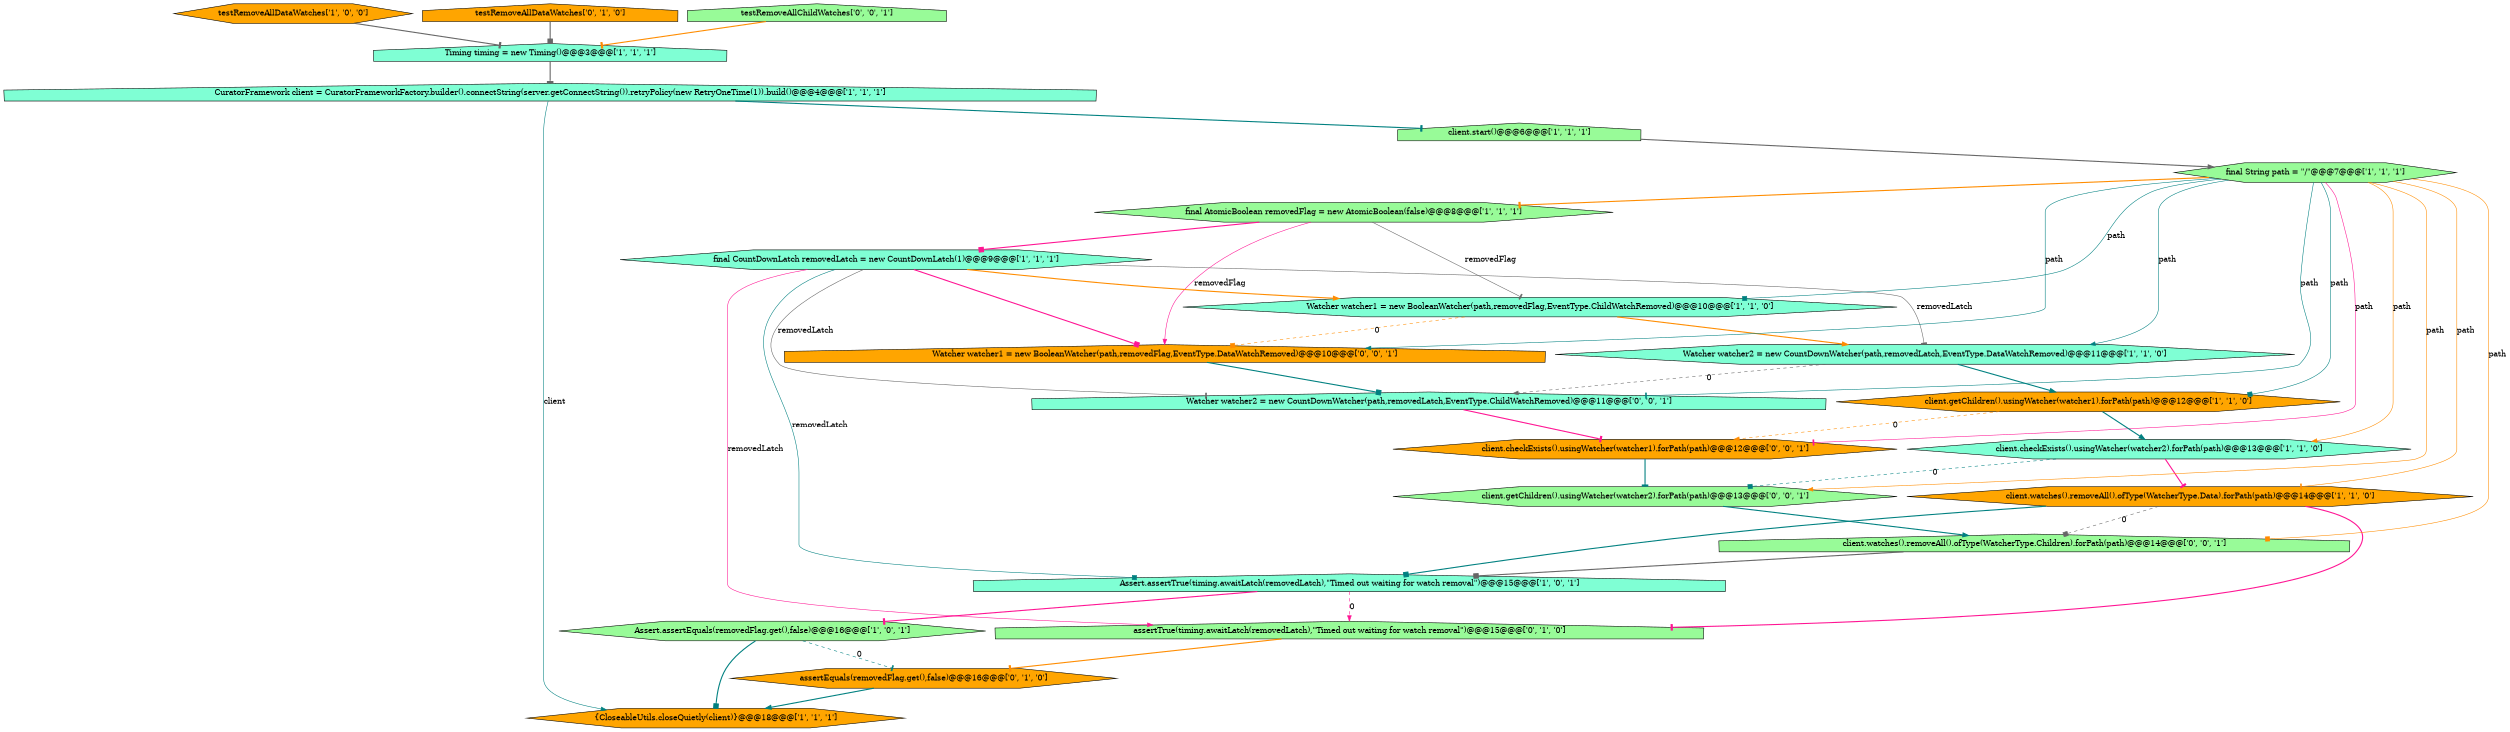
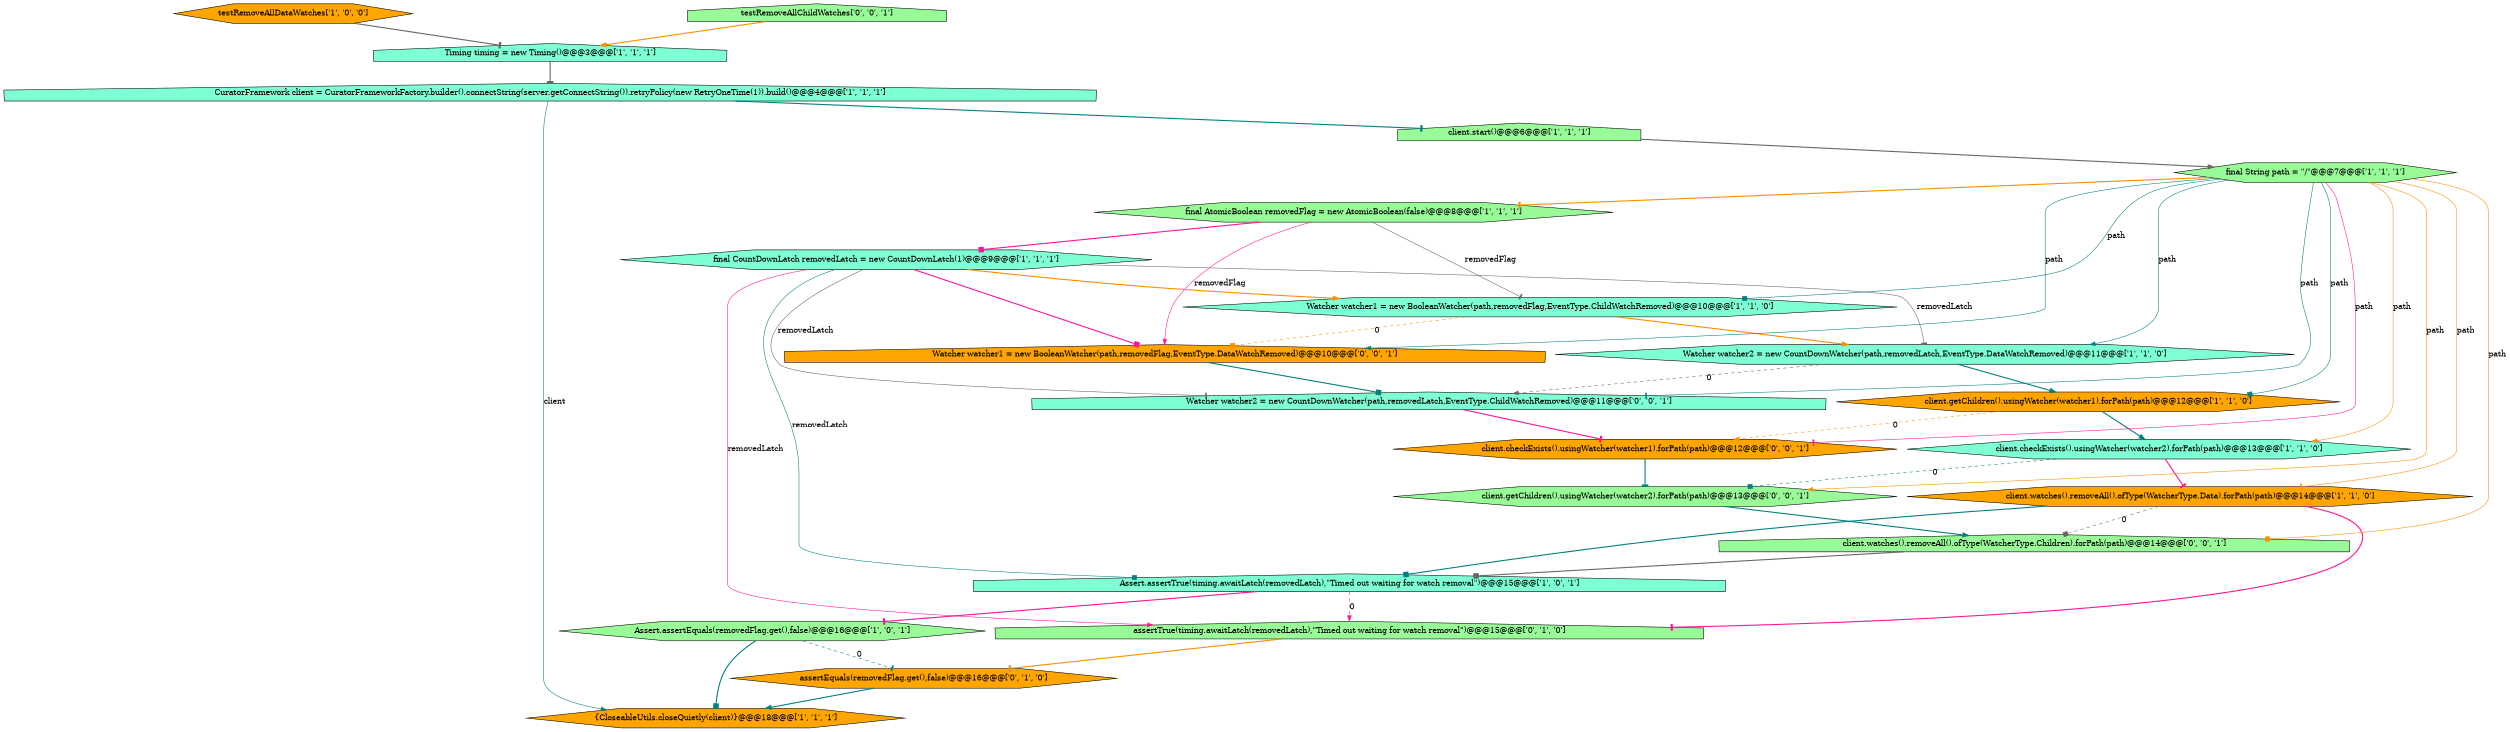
  digraph {
    node [fillcolor=palegreen shape=hexagon style=filled]
    edge [arrowhead=tee color=teal style=bold]
    n1 [label="client.watches().removeAll().ofType(WatcherType.Children).forPath(path)@@@14@@@['0', '0', '1']" shape=house]
    n2 [fillcolor=aquamarine label="Assert.assertTrue(timing.awaitLatch(removedLatch),\"Timed out waiting for watch removal\")@@@15@@@['1', '0', '1']" shape=house]
    n3 [label="assertTrue(timing.awaitLatch(removedLatch),\"Timed out waiting for watch removal\")@@@15@@@['0', '1', '0']" shape=house]
    n4 [label="Assert.assertEquals(removedFlag.get(),false)@@@16@@@['1', '0', '1']"]
    n5 [fillcolor=aquamarine label="client.checkExists().usingWatcher(watcher2).forPath(path)@@@13@@@['1', '1', '0']"]
    n6 [label="client.getChildren().usingWatcher(watcher2).forPath(path)@@@13@@@['0', '0', '1']"]
    n7 [fillcolor=orange label="client.watches().removeAll().ofType(WatcherType.Data).forPath(path)@@@14@@@['1', '1', '0']"]
    n8 [fillcolor=orange label="{CloseableUtils.closeQuietly(client)}@@@18@@@['1', '1', '1']"]
    n9 [label="final AtomicBoolean removedFlag = new AtomicBoolean(false)@@@8@@@['1', '1', '1']"]
    n10 [fillcolor=orange label="Watcher watcher1 = new BooleanWatcher(path,removedFlag,EventType.DataWatchRemoved)@@@10@@@['0', '0', '1']" shape=house]
    n11 [fillcolor=aquamarine label="Watcher watcher1 = new BooleanWatcher(path,removedFlag,EventType.ChildWatchRemoved)@@@10@@@['1', '1', '0']"]
    n12 [fillcolor=aquamarine label="final CountDownLatch removedLatch = new CountDownLatch(1)@@@9@@@['1', '1', '1']"]
    n13 [fillcolor=aquamarine label="Watcher watcher2 = new CountDownWatcher(path,removedLatch,EventType.ChildWatchRemoved)@@@11@@@['0', '0', '1']" shape=house]
    n14 [fillcolor=aquamarine label="Watcher watcher2 = new CountDownWatcher(path,removedLatch,EventType.DataWatchRemoved)@@@11@@@['1', '1', '0']"]
    n15 [fillcolor=orange label="testRemoveAllDataWatches['1', '0', '0']"]
    n16 [fillcolor=aquamarine label="Timing timing = new Timing()@@@3@@@['1', '1', '1']" shape=house]
    n17 [fillcolor=aquamarine label="CuratorFramework client = CuratorFrameworkFactory.builder().connectString(server.getConnectString()).retryPolicy(new RetryOneTime(1)).build()@@@4@@@['1', '1', '1']" shape=house]
    n18 [fillcolor=orange label="assertEquals(removedFlag.get(),false)@@@16@@@['0', '1', '0']"]
    n19 [fillcolor=orange label="client.checkExists().usingWatcher(watcher1).forPath(path)@@@12@@@['0', '0', '1']"]
    n20 [label="client.start()@@@6@@@['1', '1', '1']" shape=house]
    n21 [label="final String path = \"/\"@@@7@@@['1', '1', '1']"]
    n22 [fillcolor=orange label="client.getChildren().usingWatcher(watcher1).forPath(path)@@@12@@@['1', '1', '0']"]
-   n23 [fillcolor=orange label="testRemoveAllDataWatches['0', '1', '0']" shape=house]
    n24 [label="testRemoveAllChildWatches['0', '0', '1']" shape=house]
    n1 -> n2 [arrowhead=box color=gray40]
    n2 -> n3 [arrowhead=normal color=deeppink label=0 style=dashed]
    n2 -> n4 [color=deeppink]
    n3 -> n18 [color=darkorange]
    n4 -> n8 [arrowhead=box]
    n4 -> n18 [label=0 style=dashed]
    n5 -> n6 [arrowhead=box label=0 style=dashed]
    n5 -> n7 [color=deeppink]
    n6 -> n1 [arrowhead=normal]
    n7 -> n1 [arrowhead=box color=gray40 label=0 style=dashed]
    n7 -> n2 [arrowhead=box]
    n7 -> n3 [color=deeppink]
    n9 -> n10 [arrowhead=normal color=deeppink label=removedFlag style=solid]
    n9 -> n11 [color=gray40 label=removedFlag style=solid]
    n9 -> n12 [arrowhead=box color=deeppink]
    n10 -> n13 [arrowhead=box]
    n11 -> n10 [arrowhead=box color=darkorange label=0 style=dashed]
    n11 -> n14 [arrowhead=normal color=darkorange]
    n12 -> n2 [arrowhead=box label=removedLatch style=solid]
    n12 -> n3 [arrowhead=normal color=deeppink label=removedLatch style=solid]
    n12 -> n10 [arrowhead=box color=deeppink]
    n12 -> n11 [arrowhead=normal color=darkorange]
    n12 -> n13 [color=gray40 label=removedLatch style=solid]
    n12 -> n14 [color=gray40 label=removedLatch style=solid]
    n13 -> n19 [color=deeppink]
    n14 -> n13 [arrowhead=normal color=gray40 label=0 style=dashed]
    n14 -> n22 [arrowhead=normal]
    n15 -> n16 [color=gray40]
    n16 -> n17 [color=gray40]
    n17 -> n8 [arrowhead=normal label=client style=solid]
    n17 -> n20
    n18 -> n8 [arrowhead=normal]
    n19 -> n6
    n20 -> n21 [arrowhead=normal color=gray40]
    n21 -> n1 [arrowhead=box color=darkorange label=path style=solid]
    n21 -> n5 [arrowhead=normal color=darkorange label=path style=solid]
    n21 -> n6 [arrowhead=normal color=darkorange label=path style=solid]
    n21 -> n7 [color=darkorange label=path style=solid]
    n21 -> n9 [color=darkorange]
    n21 -> n10 [arrowhead=normal label=path style=solid]
    n21 -> n11 [arrowhead=box label=path style=solid]
    n21 -> n13 [label=path style=solid]
    n21 -> n14 [arrowhead=normal label=path style=solid]
    n21 -> n19 [color=deeppink label=path style=solid]
    n21 -> n22 [arrowhead=box label=path style=solid]
    n22 -> n5 [arrowhead=normal]
    n22 -> n19 [arrowhead=normal color=darkorange label=0 style=dashed]
-   n23 -> n16 [arrowhead=box color=gray40]
-   n24 -> n16 [color=darkorange]
+   n24 -> n16 [arrowhead=normal color=darkorange]
  }
